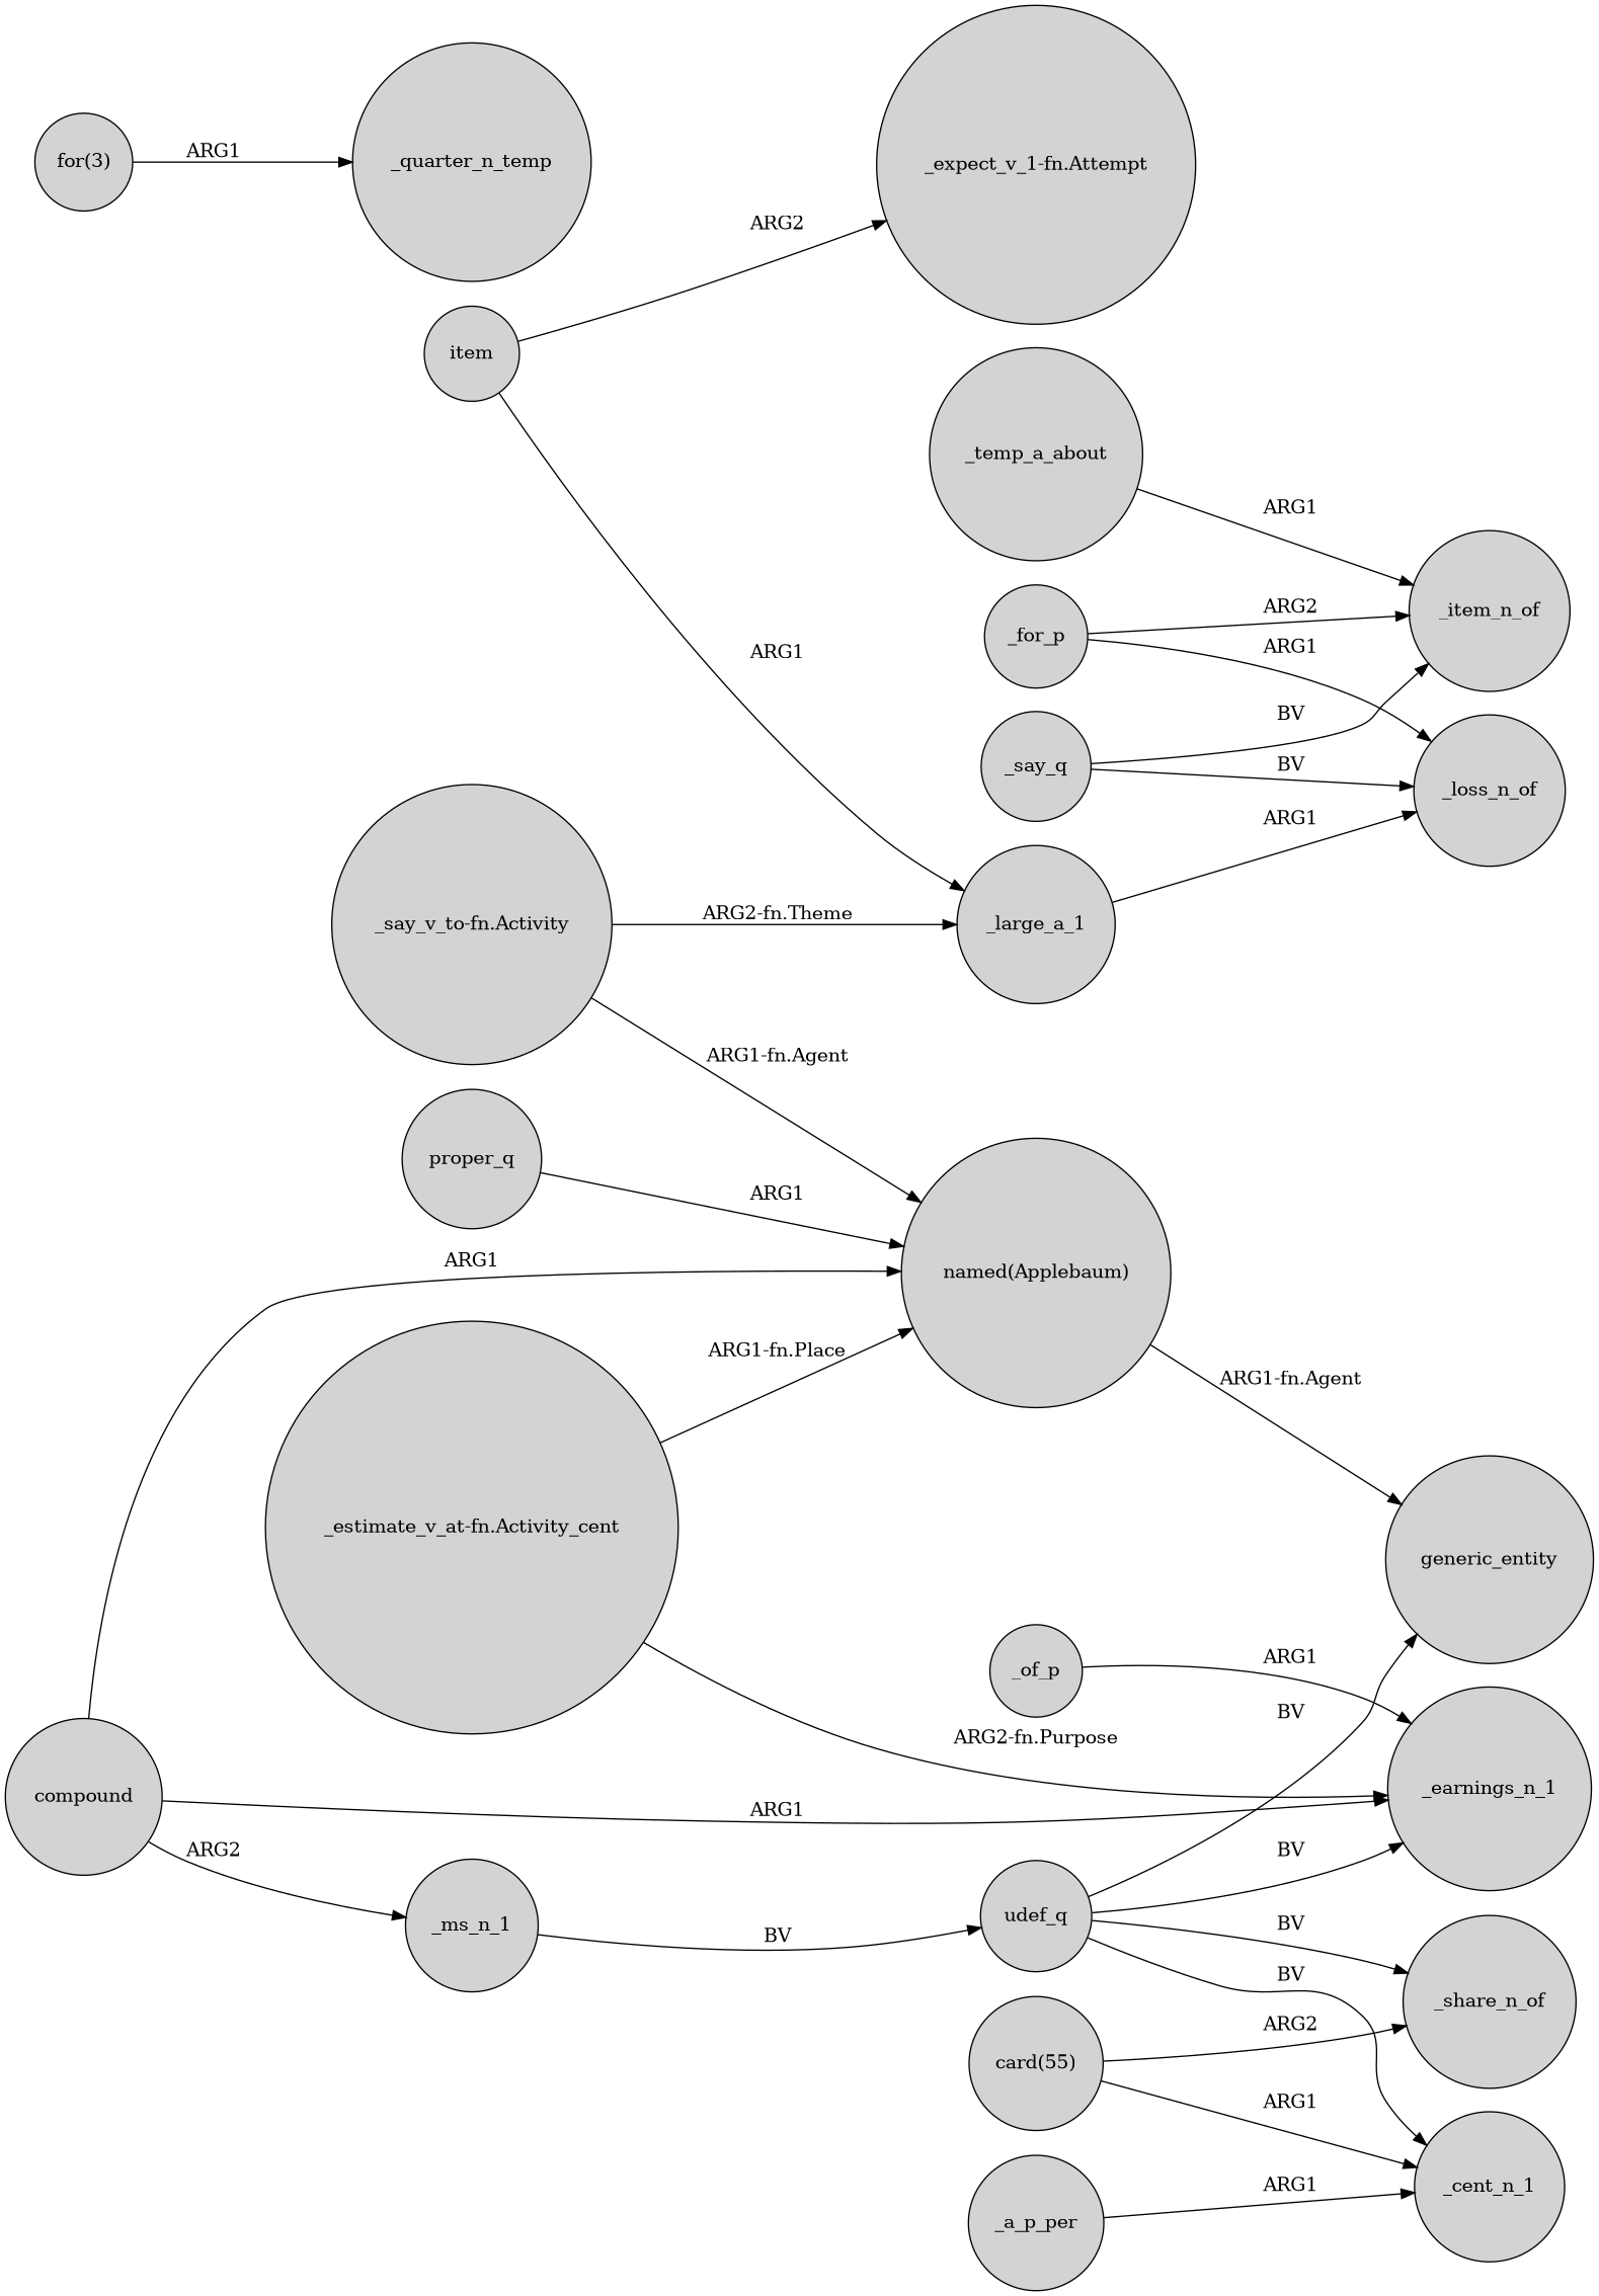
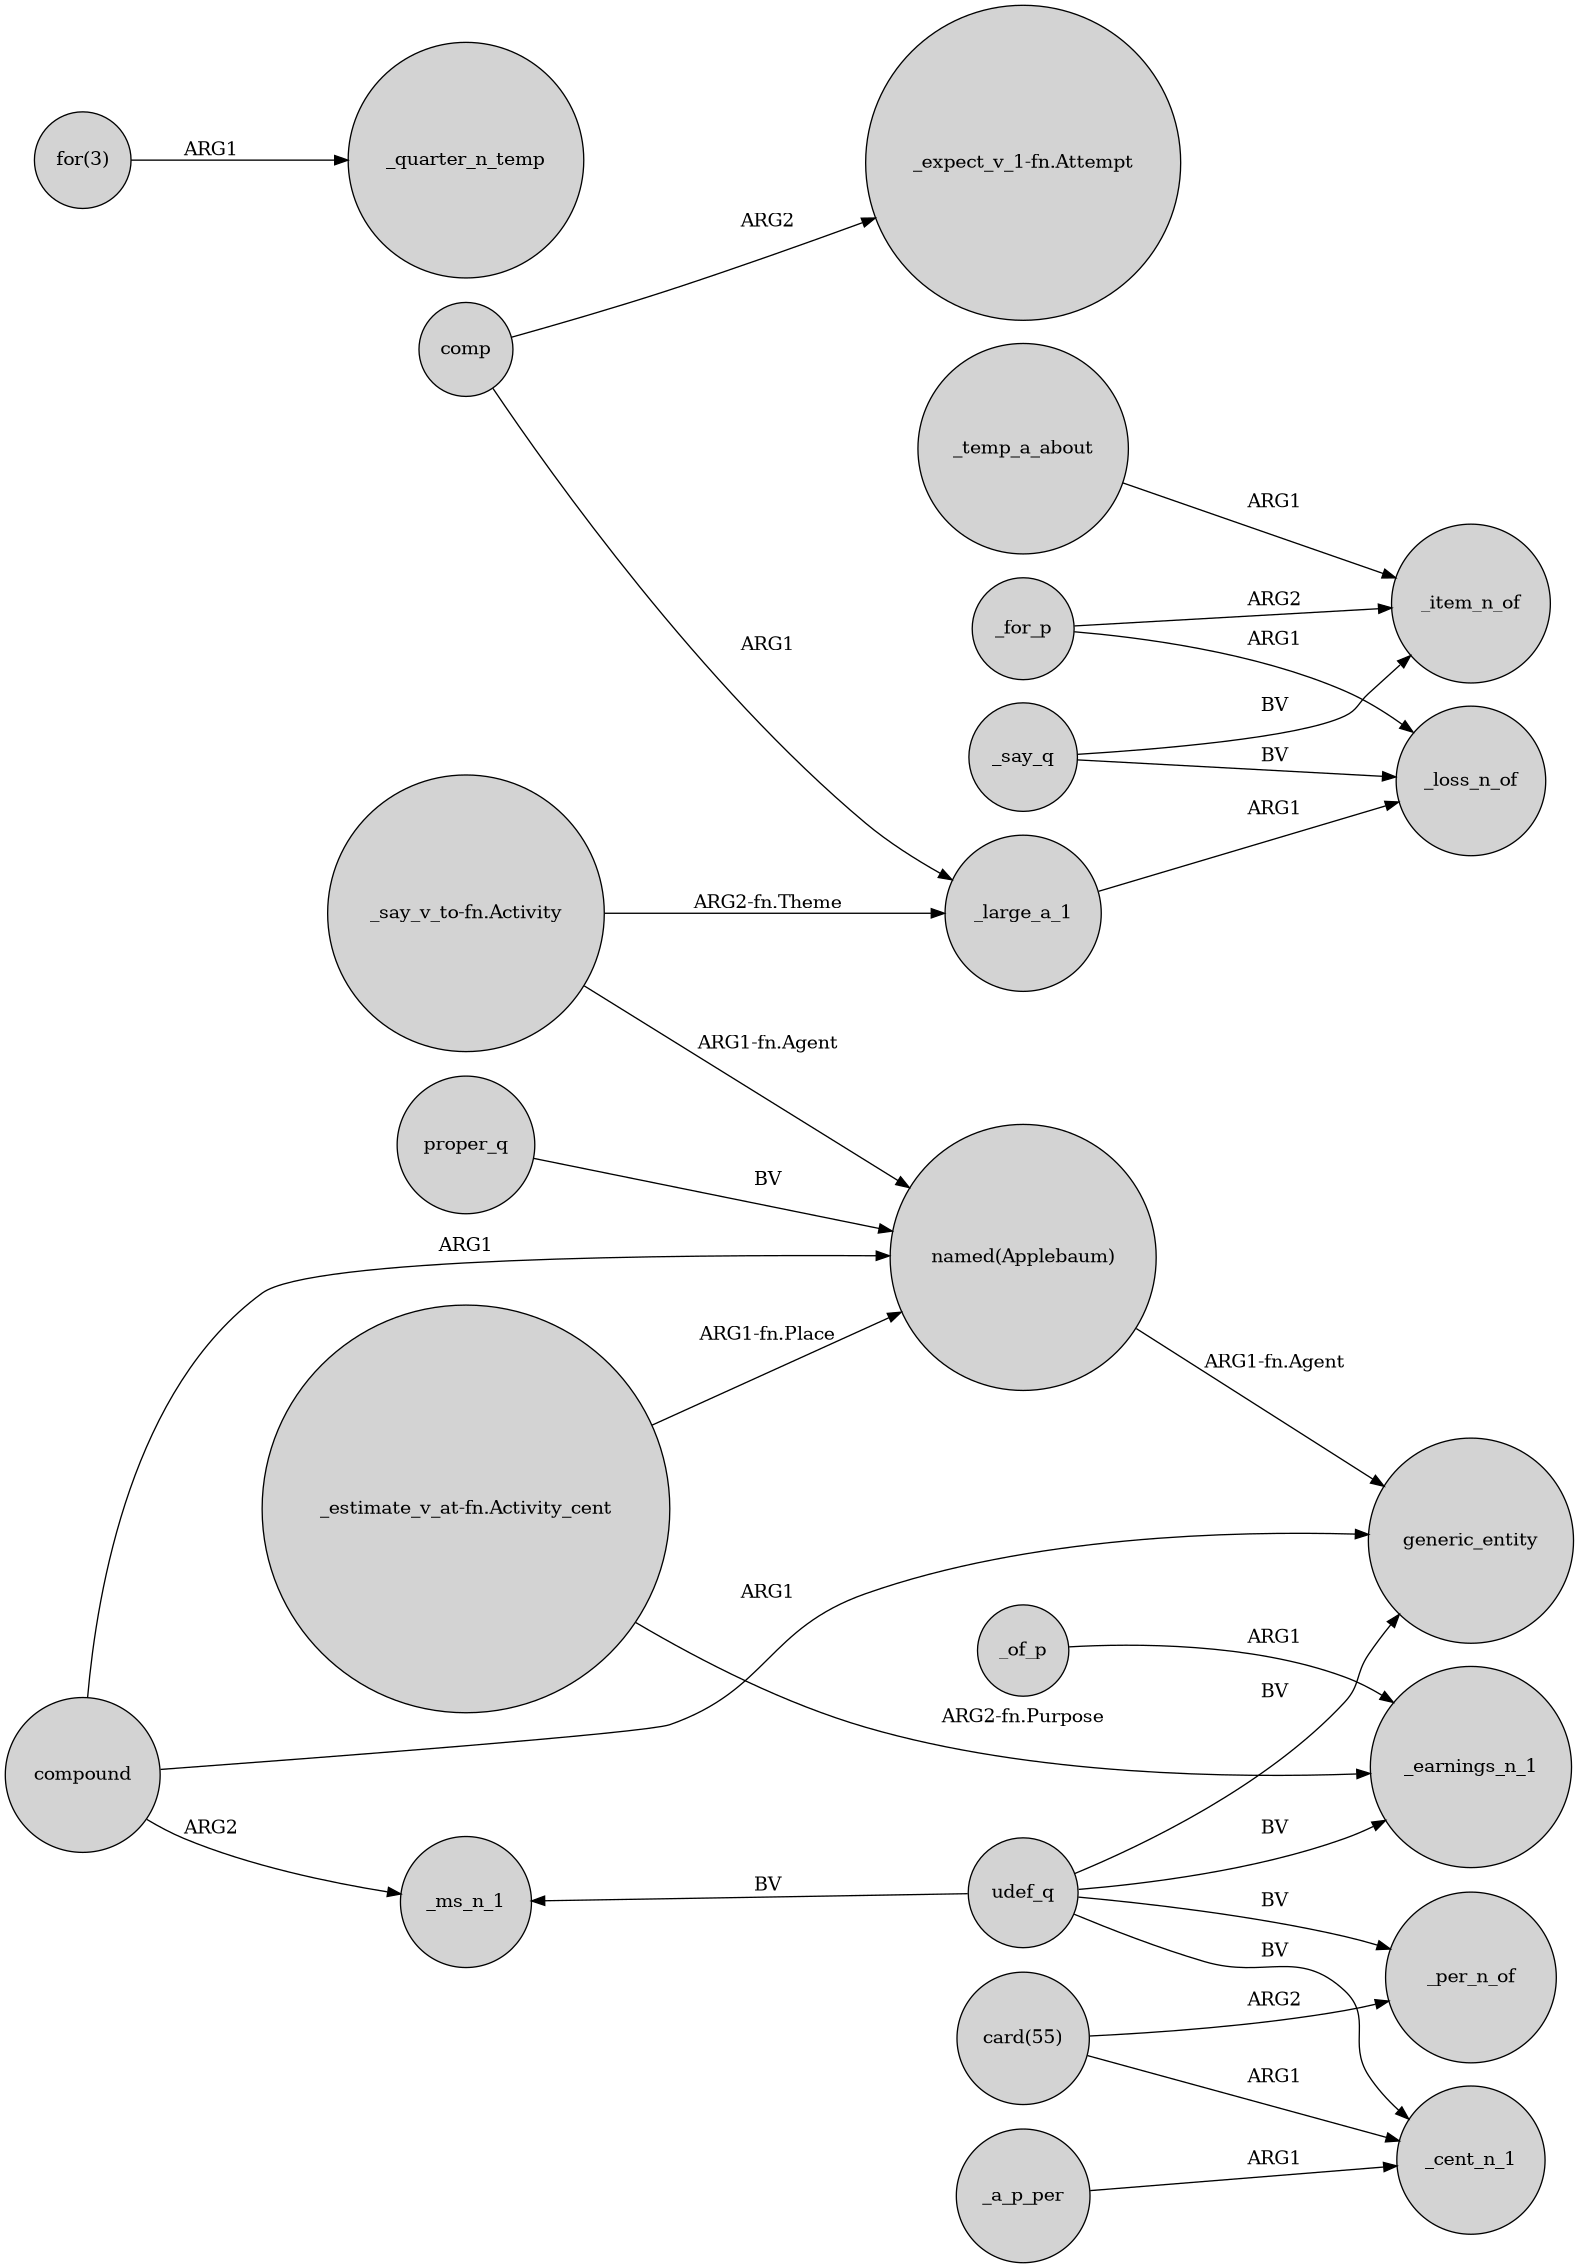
  digraph {
    rankdir=LR
    node [shape=circle style=filled]
    n1 [label="_say_v_to-fn.Activity"]
    _large_a_1
    "named(Applebaum)"
    _loss_n_of
    generic_entity
    n6 [label="for(3)"]
    _quarter_n_temp
    compound
    _ms_n_1
    _earnings_n_1
    n11 [label=_temp_a_about]
    _item_n_of
-   comp [label=item]
+   comp
    "_expect_v_1-fn.Attempt"
    _a_p_per
    _cent_n_1
    n17 [label=_say_q]
    _for_p
    udef_q
-   _share_n_of
+   _share_n_of [label=_per_n_of]
    _of_p
    n22 [label="_estimate_v_at-fn.Activity_cent"]
    proper_q
    "card(55)"
    n1 -> _large_a_1 [label="ARG2-fn.Theme"]
    n1 -> "named(Applebaum)" [label="ARG1-fn.Agent"]
    _large_a_1 -> _loss_n_of [label=ARG1]
    "named(Applebaum)" -> generic_entity [label="ARG1-fn.Agent"]
    n6 -> _quarter_n_temp [label=ARG1]
    compound -> "named(Applebaum)" [label=ARG1]
    compound -> _ms_n_1 [label=ARG2]
-   compound -> _earnings_n_1 [label=ARG1]
+   compound -> generic_entity [label=ARG1]
    n11 -> _item_n_of [label=ARG1]
    comp -> _large_a_1 [label=ARG1]
    comp -> "_expect_v_1-fn.Attempt" [label=ARG2]
    _a_p_per -> _cent_n_1 [label=ARG1]
    n17 -> _loss_n_of [label=BV]
    n17 -> _item_n_of [label=BV]
    _for_p -> _loss_n_of [label=ARG1]
    _for_p -> _item_n_of [label=ARG2]
    udef_q -> generic_entity [label=BV]
-   _ms_n_1 -> udef_q [label=BV]
+   udef_q -> _ms_n_1 [label=BV]
    udef_q -> _earnings_n_1 [label=BV]
    udef_q -> _cent_n_1 [label=BV]
    udef_q -> _share_n_of [label=BV]
    _of_p -> _earnings_n_1 [label=ARG1]
    n22 -> "named(Applebaum)" [label="ARG1-fn.Place"]
    n22 -> _earnings_n_1 [label="ARG2-fn.Purpose"]
-   proper_q -> "named(Applebaum)" [label=ARG1]
+   proper_q -> "named(Applebaum)" [label=BV]
    "card(55)" -> _cent_n_1 [label=ARG1]
    "card(55)" -> _share_n_of [label=ARG2]
  }
